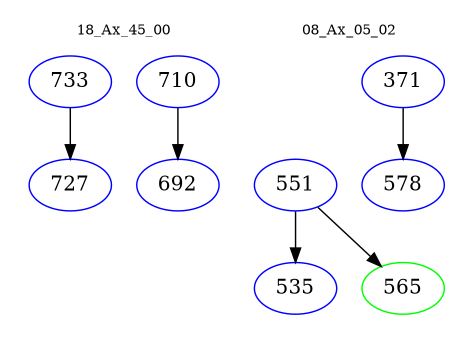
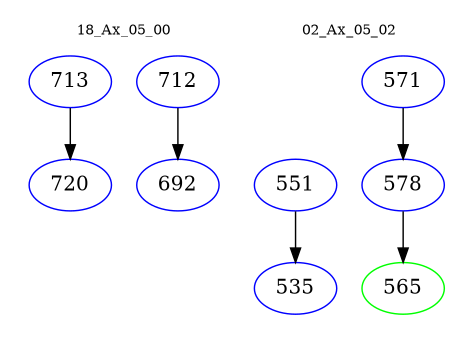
  digraph {
    node [color=blue]
    edge [color=black]
-   n1 [label=710]
+   n1 [label=712]
    n2 [label=692]
-   n3 [label=733]
-   n4 [label=727]
-   n5 [label=371]
+   n3 [label=713]
+   n4 [label=720]
+   n5 [label=571]
    n6 [label=551]
    n7 [label=578]
    n8 [label=535]
    n9 [color=green label=565]
    subgraph cluster_1 {
      color=white
      fontsize=10
-     label="18_Ax_45_00"
+     label="18_Ax_05_00"
      n1
      n2
      n3
      n4
    }
    subgraph cluster_2 {
      color=white
      fontsize=10
-     label="08_Ax_05_02"
+     label="02_Ax_05_02"
      n5
      n6
      n7
      n8
      n9
    }
    n1 -> n2
    n3 -> n4
    n5 -> n7
    n6 -> n8
-   n6 -> n9
+   n7 -> n9
  }
